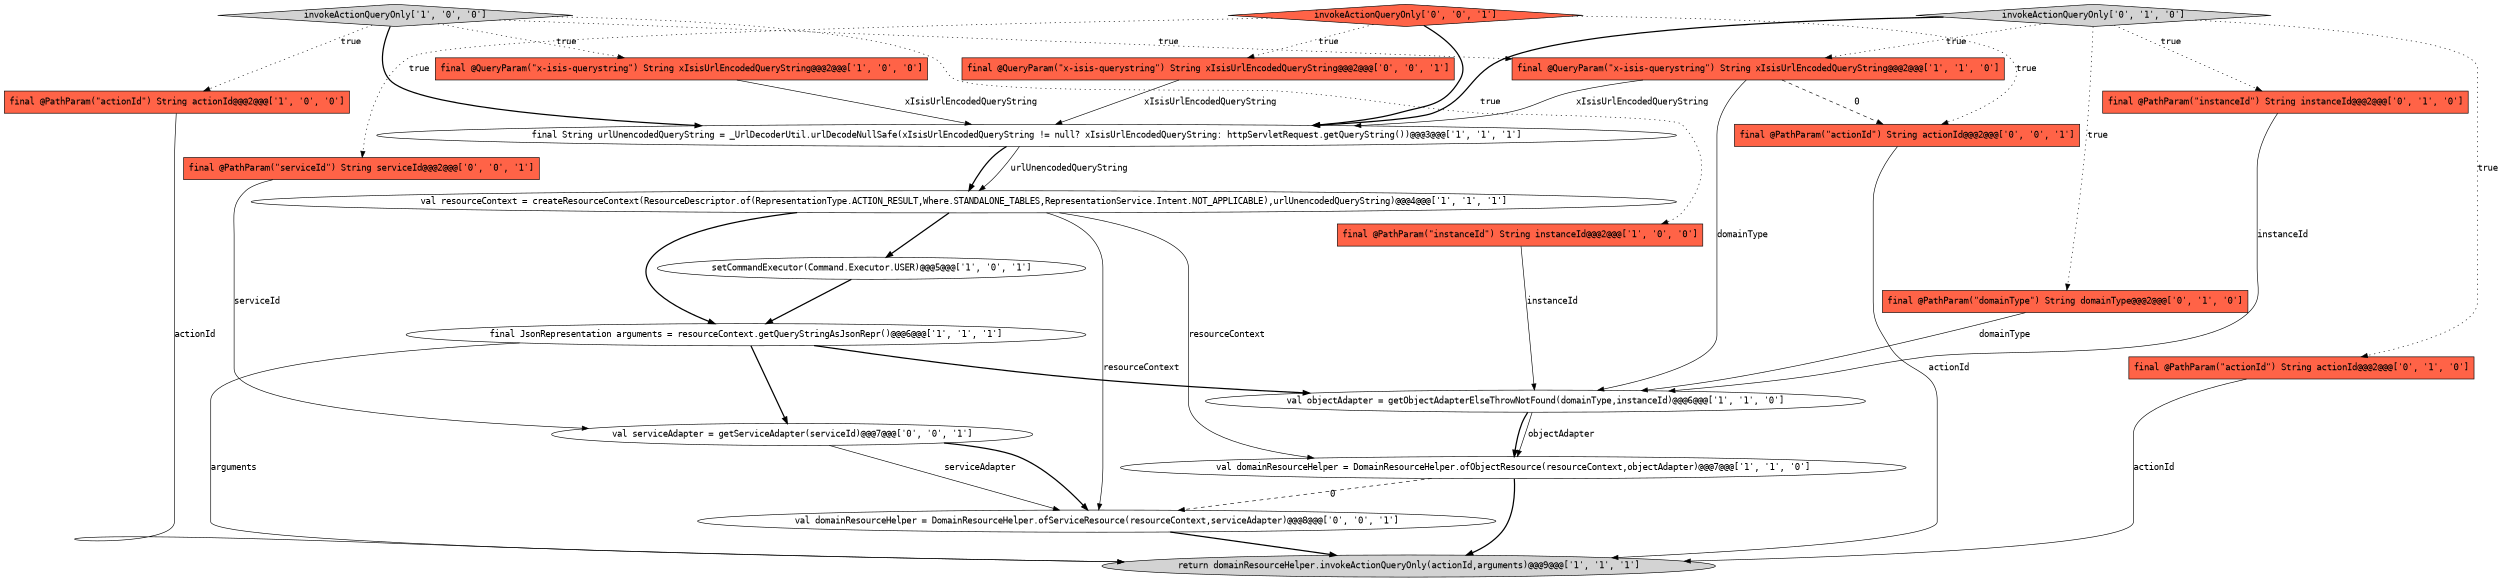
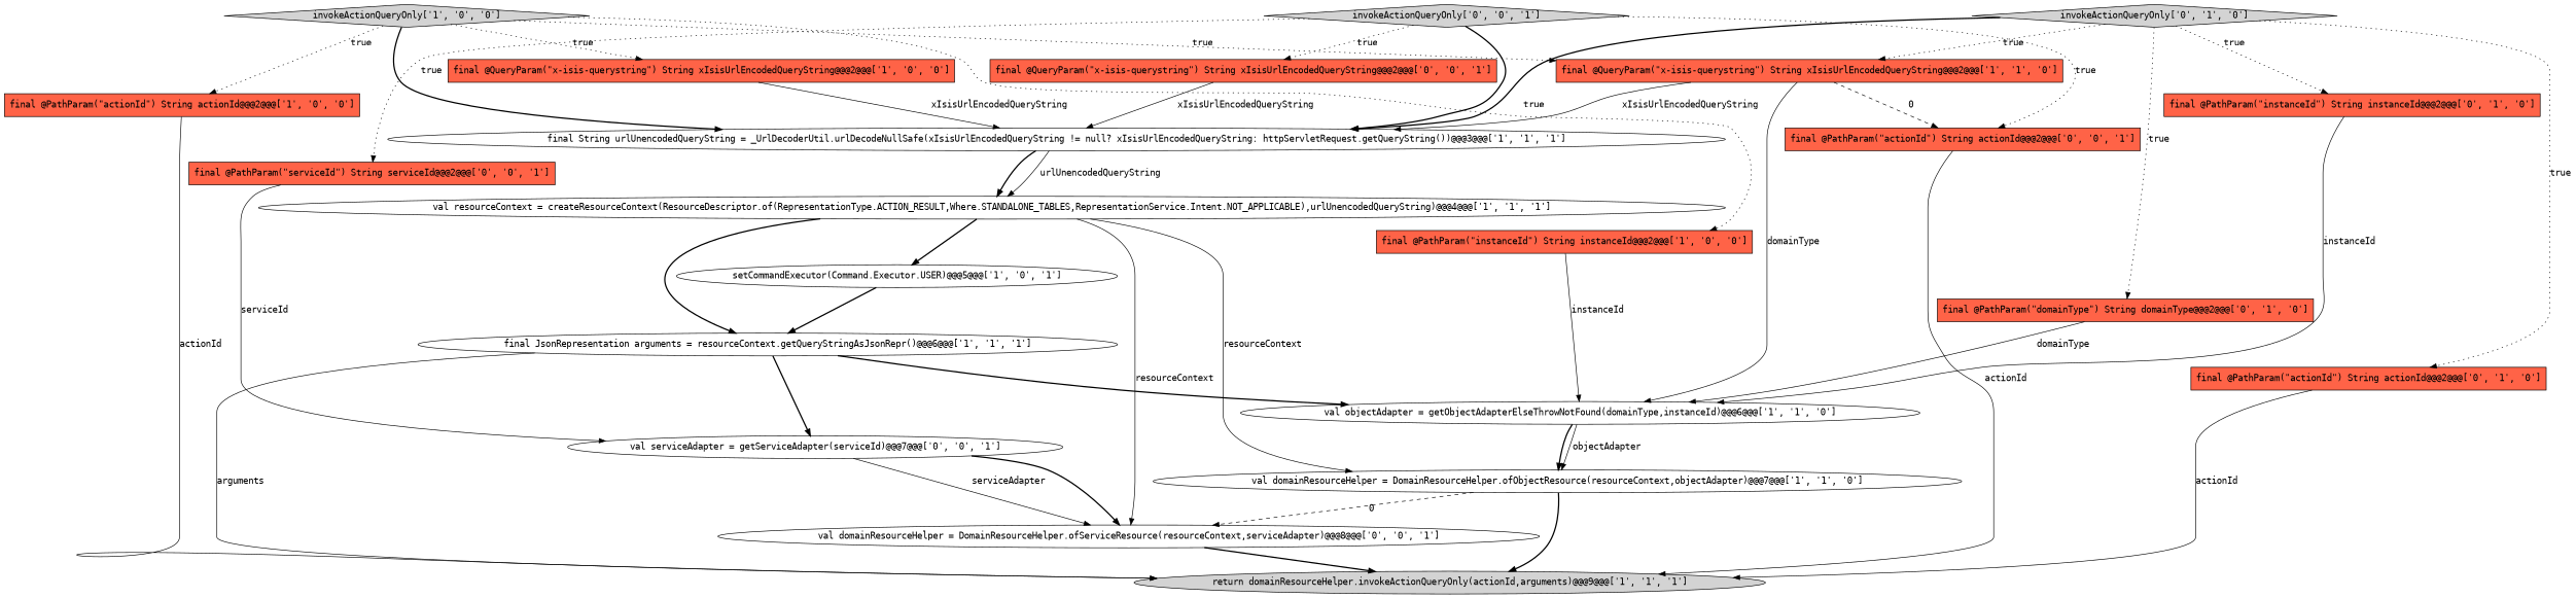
  digraph {
    fontname="DejaVu Sans Mono"
    node [fillcolor=tomato shape=box style=filled fontname="DejaVu Sans Mono"]
    edge [style=solid fontname="DejaVu Sans Mono"]
    n1 [fillcolor=lightgray label="invokeActionQueryOnly['1', '0', '0']" shape=diamond]
    n2 [label="final @QueryParam(\"x-isis-querystring\") String xIsisUrlEncodedQueryString@@@2@@@['1', '1', '0']"]
    n3 [label="final @PathParam(\"actionId\") String actionId@@@2@@@['1', '0', '0']"]
    n4 [fillcolor=white label="final String urlUnencodedQueryString = _UrlDecoderUtil.urlDecodeNullSafe(xIsisUrlEncodedQueryString != null? xIsisUrlEncodedQueryString: httpServletRequest.getQueryString())@@@3@@@['1', '1', '1']" shape=ellipse]
    n5 [label="final @PathParam(\"instanceId\") String instanceId@@@2@@@['1', '0', '0']"]
    n6 [label="final @QueryParam(\"x-isis-querystring\") String xIsisUrlEncodedQueryString@@@2@@@['1', '0', '0']"]
-   n7 [label="invokeActionQueryOnly['0', '0', '1']" shape=diamond]
+   n7 [fillcolor=lightgray label="invokeActionQueryOnly['0', '0', '1']" shape=diamond]
    n8 [label="final @QueryParam(\"x-isis-querystring\") String xIsisUrlEncodedQueryString@@@2@@@['0', '0', '1']"]
    n9 [label="final @PathParam(\"actionId\") String actionId@@@2@@@['0', '0', '1']"]
    n10 [label="final @PathParam(\"serviceId\") String serviceId@@@2@@@['0', '0', '1']"]
    n11 [fillcolor=white label="val serviceAdapter = getServiceAdapter(serviceId)@@@7@@@['0', '0', '1']" shape=ellipse]
    n12 [fillcolor=white label="val domainResourceHelper = DomainResourceHelper.ofServiceResource(resourceContext,serviceAdapter)@@@8@@@['0', '0', '1']" shape=ellipse]
    n13 [fillcolor=lightgray label="return domainResourceHelper.invokeActionQueryOnly(actionId,arguments)@@@9@@@['1', '1', '1']" shape=ellipse]
    n14 [fillcolor=white label="val domainResourceHelper = DomainResourceHelper.ofObjectResource(resourceContext,objectAdapter)@@@7@@@['1', '1', '0']" shape=ellipse]
    n15 [fillcolor=white label="val objectAdapter = getObjectAdapterElseThrowNotFound(domainType,instanceId)@@@6@@@['1', '1', '0']" shape=ellipse]
    n16 [label="final @PathParam(\"domainType\") String domainType@@@2@@@['0', '1', '0']"]
    n17 [label="final @PathParam(\"actionId\") String actionId@@@2@@@['0', '1', '0']"]
    n18 [fillcolor=white label="setCommandExecutor(Command.Executor.USER)@@@5@@@['1', '0', '1']" shape=ellipse]
    n19 [fillcolor=white label="final JsonRepresentation arguments = resourceContext.getQueryStringAsJsonRepr()@@@6@@@['1', '1', '1']" shape=ellipse]
    n20 [fillcolor=white label="val resourceContext = createResourceContext(ResourceDescriptor.of(RepresentationType.ACTION_RESULT,Where.STANDALONE_TABLES,RepresentationService.Intent.NOT_APPLICABLE),urlUnencodedQueryString)@@@4@@@['1', '1', '1']" shape=ellipse]
    n21 [label="final @PathParam(\"instanceId\") String instanceId@@@2@@@['0', '1', '0']"]
    n22 [fillcolor=lightgray label="invokeActionQueryOnly['0', '1', '0']" shape=diamond]
    n1 -> n2 [label=true style=dotted]
    n1 -> n3 [label=true style=dotted]
    n1 -> n4 [style=bold]
    n1 -> n5 [label=true style=dotted]
    n1 -> n6 [label=true style=dotted]
    n2 -> n4 [label=xIsisUrlEncodedQueryString]
    n2 -> n9 [label=0 style=dashed]
    n2 -> n15 [label=domainType]
    n3 -> n13 [label=actionId]
    n4 -> n20 [style=bold]
    n4 -> n20 [label=urlUnencodedQueryString]
    n5 -> n15 [label=instanceId]
    n6 -> n4 [label=xIsisUrlEncodedQueryString]
    n7 -> n4 [style=bold]
    n7 -> n8 [label=true style=dotted]
    n7 -> n9 [label=true style=dotted]
    n7 -> n10 [label=true style=dotted]
    n8 -> n4 [label=xIsisUrlEncodedQueryString]
    n9 -> n13 [label=actionId]
    n10 -> n11 [label=serviceId]
    n11 -> n12 [label=serviceAdapter]
    n11 -> n12 [style=bold]
    n12 -> n13 [style=bold]
    n14 -> n12 [label=0 style=dashed]
    n14 -> n13 [style=bold]
    n15 -> n14 [style=bold]
    n15 -> n14 [label=objectAdapter]
    n16 -> n15 [label=domainType]
    n17 -> n13 [label=actionId]
    n18 -> n19 [style=bold]
    n19 -> n11 [style=bold]
    n19 -> n13 [label=arguments]
    n19 -> n15 [style=bold]
    n20 -> n12 [label=resourceContext]
    n20 -> n14 [label=resourceContext]
    n20 -> n18 [style=bold]
    n20 -> n19 [style=bold]
    n21 -> n15 [label=instanceId]
    n22 -> n2 [label=true style=dotted]
    n22 -> n4 [style=bold]
    n22 -> n16 [label=true style=dotted]
    n22 -> n17 [label=true style=dotted]
    n22 -> n21 [label=true style=dotted]
  }
